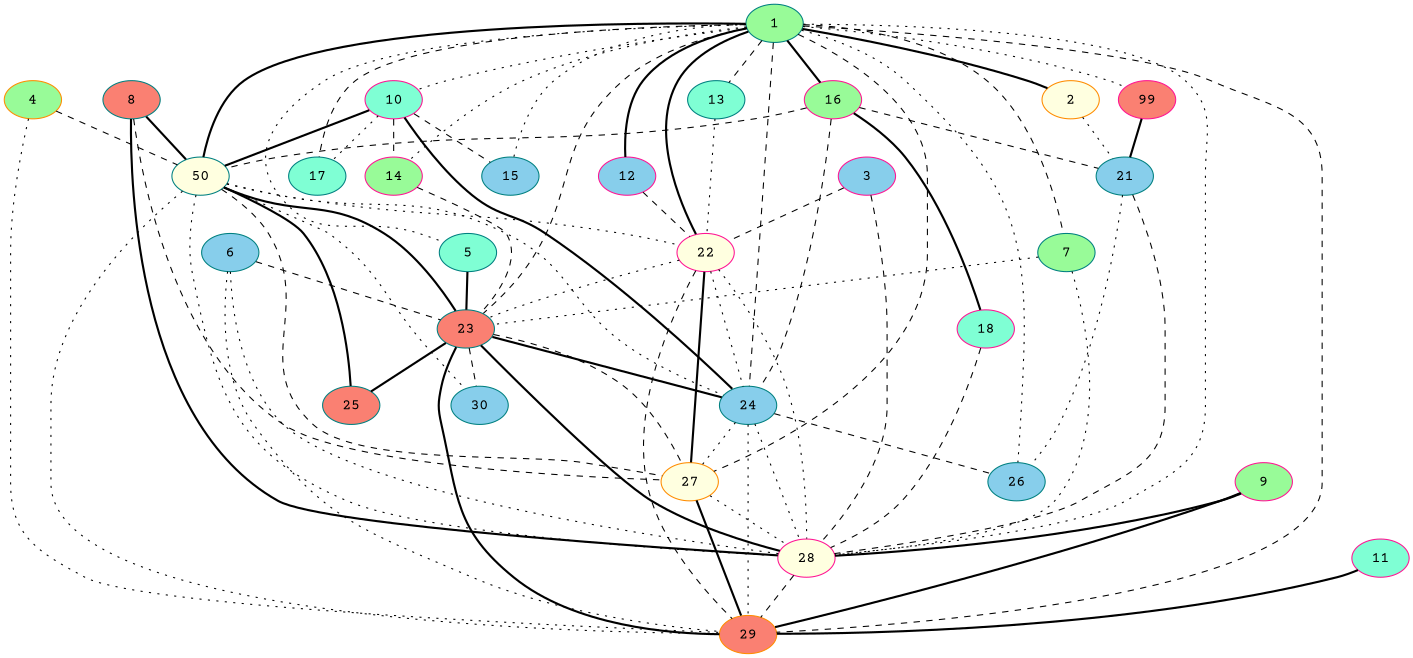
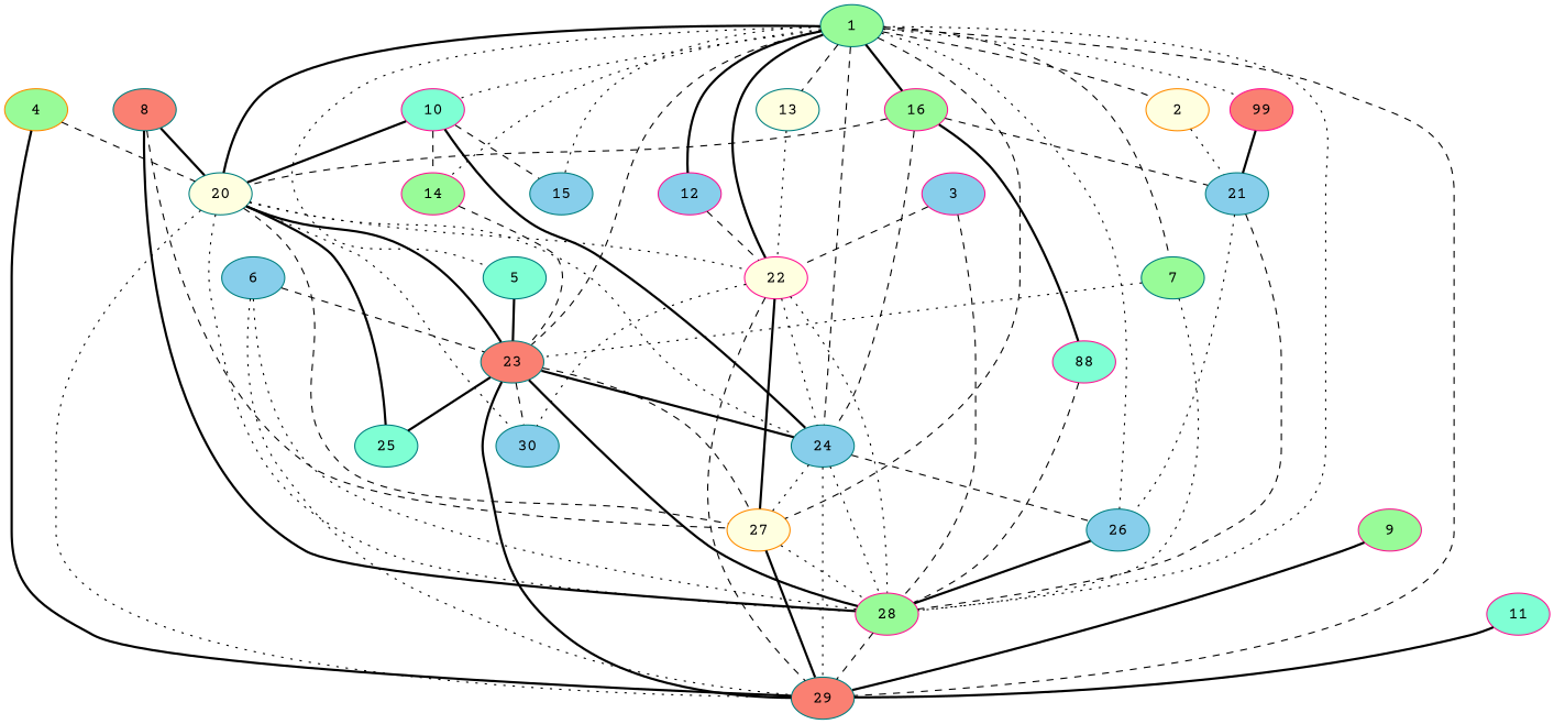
  graph {
    fontname="Courier Prime"
    node [color=teal fillcolor=skyblue fontname="Courier Prime" style=filled]
    edge [fontname="Courier Prime" style=dotted weight=1.0]
    1 [fillcolor=palegreen]
    2 [color=darkorange fillcolor=lightyellow]
    5 [fillcolor=aquamarine]
    7 [fillcolor=palegreen]
    10 [color=deeppink fillcolor=aquamarine]
    12 [color=deeppink]
-   13 [fillcolor=aquamarine]
+   13 [fillcolor=lightyellow]
    14 [color=deeppink fillcolor=palegreen]
    15
    16 [color=deeppink fillcolor=palegreen]
-   17 [fillcolor=aquamarine]
    n12 [color=deeppink fillcolor=salmon label=99]
-   20 [fillcolor=lightyellow label=50]
+   20 [fillcolor=lightyellow]
    22 [color=deeppink fillcolor=lightyellow]
    23 [fillcolor=salmon]
    24
    26
    27 [color=darkorange fillcolor=lightyellow]
-   28 [color=deeppink fillcolor=lightyellow]
-   29 [color=darkorange fillcolor=salmon]
+   28 [color=deeppink fillcolor=palegreen]
+   29 [fillcolor=salmon]
    21
-   18 [color=deeppink fillcolor=aquamarine]
-   25 [fillcolor=salmon]
+   18 [color=deeppink fillcolor=aquamarine label=88]
+   25 [fillcolor=aquamarine]
    30
    3 [color=deeppink]
    4 [color=darkorange fillcolor=palegreen]
    6
    8 [fillcolor=salmon]
    9 [color=deeppink fillcolor=palegreen]
    11 [color=deeppink fillcolor=aquamarine]
-   1 -- 2 [style=bold]
+   1 -- 2 [style=dashed]
    1 -- 5
    1 -- 7 [style=dashed]
    1 -- 10
    1 -- 12 [style=bold]
    1 -- 13 [style=dashed]
    1 -- 14
    1 -- 15 [weight=2.0]
    1 -- 16 [style=bold]
-   1 -- 17 [style=dashed]
    1 -- n12
    1 -- 20 [style=bold weight=3.0]
    1 -- 22 [style=bold weight=2.0]
    1 -- 23 [style=dashed weight=3.0]
    1 -- 24 [style=dashed weight=3.0]
    1 -- 26
    1 -- 27 [style=dashed weight=3.0]
    1 -- 28 [weight=5.0]
    1 -- 29 [style=dashed weight=2.0]
    2 -- 21
    5 -- 23 [style=bold]
    7 -- 23
    7 -- 28
    10 -- 14 [style=dashed]
    10 -- 15 [style=dashed]
-   10 -- 17
    10 -- 20 [style=bold weight=2.0]
    10 -- 24 [style=bold]
    12 -- 22 [style=dashed]
    13 -- 22
    14 -- 23 [style=dashed]
    16 -- 20 [style=dashed]
    16 -- 24 [style=dashed]
    16 -- 21 [style=dashed]
    16 -- 18 [style=bold]
    n12 -- 21 [style=bold]
    20 -- 22
    20 -- 23 [style=bold]
    20 -- 24 [weight=2.0]
    20 -- 27 [style=dashed]
    20 -- 28 [weight=2.0]
    20 -- 29
    20 -- 25 [style=bold]
    20 -- 30
-   22 -- 23 [weight=2.0]
+   22 -- 30 [weight=2.0]
    22 -- 24 [weight=2.0]
    22 -- 27 [style=bold weight=2.0]
    22 -- 28 [weight=2.0]
    22 -- 29 [style=dashed weight=2.0]
    23 -- 24 [style=bold]
    23 -- 27 [style=dashed]
    23 -- 28 [style=bold weight=4.0]
    23 -- 29 [style=bold]
    23 -- 25 [style=bold]
    23 -- 30 [style=dashed]
    24 -- 26 [style=dashed]
    24 -- 27
    24 -- 28 [weight=4.0]
    24 -- 29 [weight=3.0]
    27 -- 28 [weight=2.0]
    27 -- 29 [style=bold]
    28 -- 29 [style=dashed weight=3.0]
    21 -- 26
    21 -- 28 [style=dashed]
    18 -- 28 [style=dashed]
    3 -- 22 [style=dashed]
    3 -- 28 [style=dashed]
    4 -- 20 [style=dashed]
-   4 -- 29
+   4 -- 29 [style=bold]
    6 -- 23 [style=dashed]
    6 -- 28
    6 -- 29
    8 -- 20 [style=bold]
    8 -- 27 [style=dashed]
    8 -- 28 [style=bold]
-   9 -- 28 [style=bold]
+   26 -- 28 [style=bold]
    9 -- 29 [style=bold]
    11 -- 29 [style=bold]
  }
